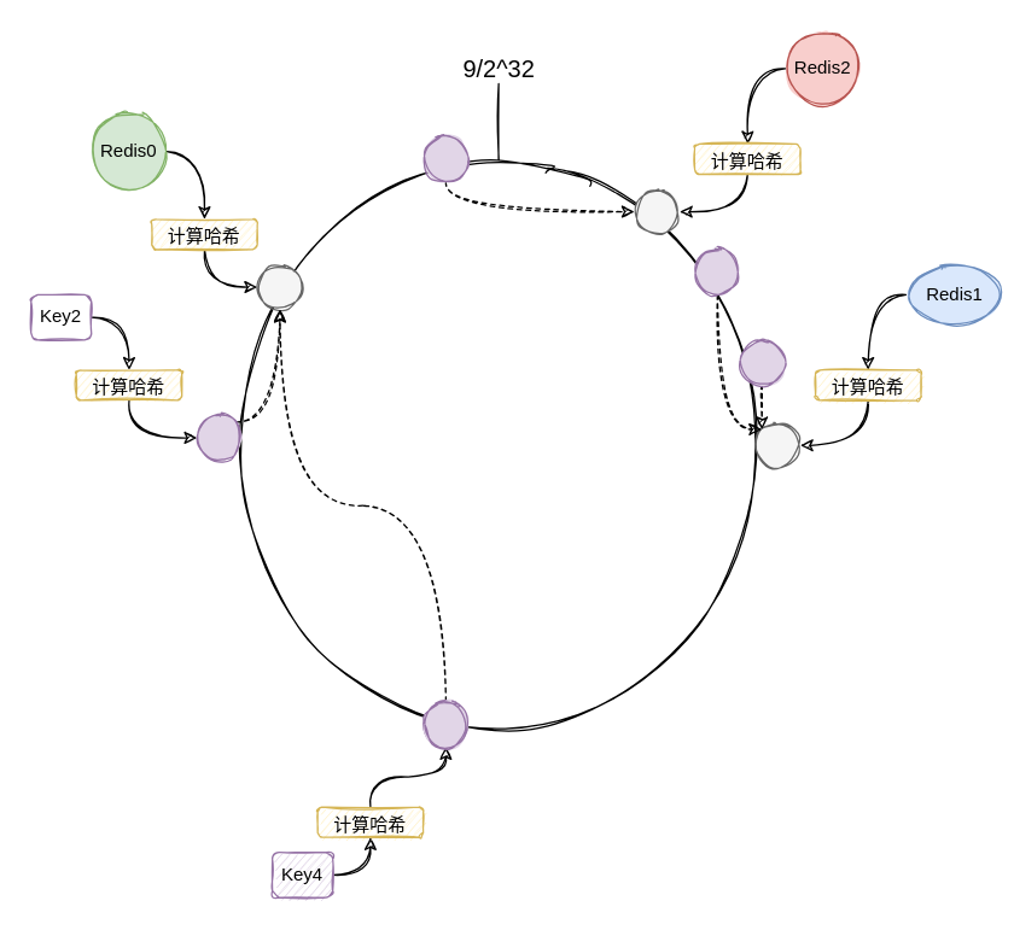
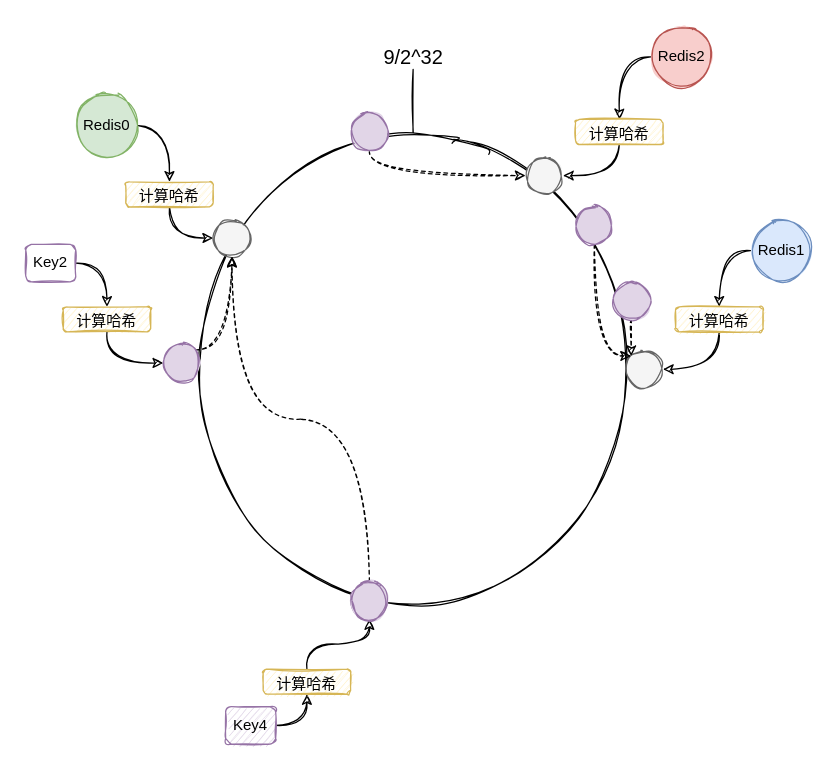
  <mxCell id="0" />
  <mxCell id="1" parent="0" />
  <mxCell id="2" style="edgeStyle=none;rounded=1;sketch=1;orthogonalLoop=1;jettySize=auto;html=1;endArrow=none;endFill=0;" edge="1" parent="1" source="3"><mxGeometry relative="1" as="geometry"><mxPoint x="330" y="55" as="targetPoint" /></mxGeometry></mxCell>
  <mxCell id="3" value="" style="ellipse;whiteSpace=wrap;html=1;aspect=fixed;sketch=1;rounded=1;" vertex="1" parent="1"><mxGeometry x="150" y="115" width="360" height="360" as="geometry" /></mxCell>
  <mxCell id="4" style="edgeStyle=orthogonalEdgeStyle;curved=1;rounded=1;sketch=1;orthogonalLoop=1;jettySize=auto;html=1;exitX=0;exitY=0.5;exitDx=0;exitDy=0;entryX=0.5;entryY=0;entryDx=0;entryDy=0;fontSize=12;endArrow=classic;endFill=1;" edge="1" parent="1" source="5" target="20"><mxGeometry relative="1" as="geometry" /></mxCell>
- <mxCell id="5" value="Redis1" style="ellipse;whiteSpace=wrap;html=1;aspect=fixed;rounded=1;sketch=1;shadow=0;strokeColor=#6c8ebf;fillStyle=solid;fillColor=#dae8fc;" parent="1" vertex="1"><mxGeometry x="600" y="175" width="65" height="40" as="geometry" /></mxCell>
+ <mxCell id="5" value="Redis1" style="ellipse;whiteSpace=wrap;html=1;aspect=fixed;rounded=1;sketch=1;shadow=0;strokeColor=#6c8ebf;fillStyle=solid;fillColor=#dae8fc;" parent="1" vertex="1"><mxGeometry x="600" y="175" width="50" height="50" as="geometry" /></mxCell>
  <mxCell id="6" style="edgeStyle=orthogonalEdgeStyle;curved=1;rounded=1;sketch=1;orthogonalLoop=1;jettySize=auto;html=1;exitX=0;exitY=0.5;exitDx=0;exitDy=0;entryX=0.5;entryY=0;entryDx=0;entryDy=0;fontSize=12;endArrow=classic;endFill=1;" edge="1" parent="1" source="7" target="18"><mxGeometry relative="1" as="geometry" /></mxCell>
  <mxCell id="7" value="Redis2" style="ellipse;whiteSpace=wrap;html=1;aspect=fixed;rounded=1;sketch=1;strokeColor=#b85450;fillStyle=solid;fillColor=#f8cecc;" parent="1" vertex="1"><mxGeometry x="520" y="20" width="50" height="50" as="geometry" /></mxCell>
  <mxCell id="8" value="&lt;font style=&quot;font-size: 16px;&quot;&gt;9/2^32&lt;/font&gt;" style="text;html=1;align=center;verticalAlign=middle;resizable=0;points=[];autosize=1;strokeColor=none;fillColor=none;" vertex="1" parent="1"><mxGeometry x="300" y="35" width="60" height="20" as="geometry" /></mxCell>
  <mxCell id="9" style="edgeStyle=orthogonalEdgeStyle;curved=1;rounded=1;sketch=1;orthogonalLoop=1;jettySize=auto;html=1;exitX=1;exitY=0.5;exitDx=0;exitDy=0;entryX=0.5;entryY=0;entryDx=0;entryDy=0;fontSize=12;endArrow=classic;endFill=1;" edge="1" parent="1" source="10" target="16"><mxGeometry relative="1" as="geometry" /></mxCell>
  <mxCell id="10" value="Redis0" style="ellipse;whiteSpace=wrap;html=1;aspect=fixed;rounded=1;sketch=1;strokeColor=#82b366;fillStyle=solid;fillColor=#d5e8d4;" vertex="1" parent="1"><mxGeometry x="60" y="75" width="50" height="50" as="geometry" /></mxCell>
  <mxCell id="11" value="" style="ellipse;whiteSpace=wrap;html=1;aspect=fixed;rounded=1;shadow=0;sketch=1;fontSize=16;strokeColor=#666666;fillStyle=solid;fillColor=#f5f5f5;fontColor=#333333;" vertex="1" parent="1"><mxGeometry x="170" y="175" width="30" height="30" as="geometry" /></mxCell>
  <mxCell id="12" value="" style="ellipse;whiteSpace=wrap;html=1;aspect=fixed;rounded=1;shadow=0;sketch=1;fontSize=16;strokeColor=#666666;fillStyle=solid;fillColor=#f5f5f5;fontColor=#333333;" vertex="1" parent="1"><mxGeometry x="420" y="125" width="30" height="30" as="geometry" /></mxCell>
  <mxCell id="13" value="" style="ellipse;whiteSpace=wrap;html=1;aspect=fixed;rounded=1;shadow=0;sketch=1;fontSize=16;strokeColor=#666666;fillStyle=solid;fillColor=#f5f5f5;fontColor=#333333;" vertex="1" parent="1"><mxGeometry x="500" y="280" width="30" height="30" as="geometry" /></mxCell>
  <mxCell id="14" style="edgeStyle=none;rounded=1;sketch=1;orthogonalLoop=1;jettySize=auto;html=1;exitX=1;exitY=0.5;exitDx=0;exitDy=0;fontSize=16;endArrow=none;endFill=0;" edge="1" parent="1" source="10" target="10"><mxGeometry relative="1" as="geometry" /></mxCell>
  <mxCell id="15" style="edgeStyle=orthogonalEdgeStyle;curved=1;rounded=1;sketch=1;orthogonalLoop=1;jettySize=auto;html=1;exitX=0.5;exitY=1;exitDx=0;exitDy=0;entryX=0;entryY=0.5;entryDx=0;entryDy=0;fontSize=12;endArrow=classic;endFill=1;" edge="1" parent="1" source="16" target="11"><mxGeometry relative="1" as="geometry" /></mxCell>
  <mxCell id="16" value="&lt;font style=&quot;font-size: 12px;&quot;&gt;计算哈希&lt;/font&gt;" style="rounded=1;whiteSpace=wrap;html=1;shadow=0;sketch=1;fontSize=16;strokeColor=#d6b656;fillColor=#fff2cc;" vertex="1" parent="1"><mxGeometry x="100" y="145" width="70" height="20" as="geometry" /></mxCell>
  <mxCell id="17" style="edgeStyle=orthogonalEdgeStyle;curved=1;rounded=1;sketch=1;orthogonalLoop=1;jettySize=auto;html=1;exitX=0.5;exitY=1;exitDx=0;exitDy=0;entryX=1;entryY=0.5;entryDx=0;entryDy=0;fontSize=12;endArrow=classic;endFill=1;" edge="1" parent="1" source="18" target="12"><mxGeometry relative="1" as="geometry" /></mxCell>
  <mxCell id="18" value="&lt;font style=&quot;font-size: 12px;&quot;&gt;计算哈希&lt;/font&gt;" style="rounded=1;whiteSpace=wrap;html=1;shadow=0;sketch=1;fontSize=16;strokeColor=#d6b656;fillColor=#fff2cc;" vertex="1" parent="1"><mxGeometry x="460" y="95" width="70" height="20" as="geometry" /></mxCell>
  <mxCell id="19" style="edgeStyle=orthogonalEdgeStyle;curved=1;rounded=1;sketch=1;orthogonalLoop=1;jettySize=auto;html=1;exitX=0.5;exitY=1;exitDx=0;exitDy=0;entryX=1;entryY=0.5;entryDx=0;entryDy=0;fontSize=12;endArrow=classic;endFill=1;" edge="1" parent="1" source="20" target="13"><mxGeometry relative="1" as="geometry" /></mxCell>
  <mxCell id="20" value="&lt;font style=&quot;font-size: 12px;&quot;&gt;计算哈希&lt;/font&gt;" style="rounded=1;whiteSpace=wrap;html=1;shadow=0;sketch=1;fontSize=16;strokeColor=#d6b656;fillColor=#fff2cc;" vertex="1" parent="1"><mxGeometry x="540" y="245" width="70" height="20" as="geometry" /></mxCell>
  <mxCell id="21" style="edgeStyle=orthogonalEdgeStyle;curved=1;rounded=1;sketch=1;orthogonalLoop=1;jettySize=auto;html=1;exitX=1;exitY=0.5;exitDx=0;exitDy=0;entryX=0.5;entryY=0;entryDx=0;entryDy=0;fontSize=12;endArrow=classic;endFill=1;" edge="1" parent="1" source="26" target="25"><mxGeometry relative="1" as="geometry"><mxPoint x="60" y="200" as="sourcePoint" /></mxGeometry></mxCell>
  <mxCell id="22" style="edgeStyle=orthogonalEdgeStyle;curved=1;rounded=1;sketch=1;orthogonalLoop=1;jettySize=auto;html=1;exitX=1;exitY=0;exitDx=0;exitDy=0;entryX=0.5;entryY=1;entryDx=0;entryDy=0;dashed=1;fontSize=12;endArrow=classic;endFill=1;" edge="1" parent="1" source="23" target="11"><mxGeometry relative="1" as="geometry" /></mxCell>
  <mxCell id="23" value="" style="ellipse;whiteSpace=wrap;html=1;aspect=fixed;rounded=1;shadow=0;sketch=1;fontSize=16;strokeColor=#9673a6;fillStyle=solid;fillColor=#e1d5e7;" vertex="1" parent="1"><mxGeometry x="130" y="275" width="30" height="30" as="geometry" /></mxCell>
  <mxCell id="24" style="edgeStyle=orthogonalEdgeStyle;curved=1;rounded=1;sketch=1;orthogonalLoop=1;jettySize=auto;html=1;exitX=0.5;exitY=1;exitDx=0;exitDy=0;entryX=0;entryY=0.5;entryDx=0;entryDy=0;fontSize=12;endArrow=classic;endFill=1;" edge="1" parent="1" source="25" target="23"><mxGeometry relative="1" as="geometry" /></mxCell>
  <mxCell id="25" value="&lt;font style=&quot;font-size: 12px;&quot;&gt;计算哈希&lt;/font&gt;" style="rounded=1;whiteSpace=wrap;html=1;shadow=0;sketch=1;fontSize=16;strokeColor=#d6b656;fillColor=#fff2cc;" vertex="1" parent="1"><mxGeometry x="50" y="245" width="70" height="20" as="geometry" /></mxCell>
  <mxCell id="26" value="&lt;span style=&quot;&quot;&gt;Key2&lt;/span&gt;" style="rounded=1;whiteSpace=wrap;html=1;shadow=0;sketch=1;fontSize=12;strokeColor=#9673a6;fillColor=#ffffff;" vertex="1" parent="1"><mxGeometry x="20" y="195" width="40" height="30" as="geometry" /></mxCell>
  <mxCell id="27" style="edgeStyle=orthogonalEdgeStyle;curved=1;rounded=1;sketch=1;orthogonalLoop=1;jettySize=auto;html=1;exitX=0.5;exitY=0;exitDx=0;exitDy=0;dashed=1;fontSize=12;endArrow=classic;endFill=1;" edge="1" parent="1" source="28" target="11"><mxGeometry relative="1" as="geometry" /></mxCell>
  <mxCell id="28" value="" style="ellipse;whiteSpace=wrap;html=1;aspect=fixed;rounded=1;shadow=0;sketch=1;fontSize=16;strokeColor=#9673A6;" vertex="1" parent="1"><mxGeometry x="280" y="465" width="30" height="30" as="geometry" /></mxCell>
  <mxCell id="29" style="edgeStyle=orthogonalEdgeStyle;curved=1;rounded=1;sketch=1;orthogonalLoop=1;jettySize=auto;html=1;exitX=1;exitY=0.5;exitDx=0;exitDy=0;entryX=0.5;entryY=1;entryDx=0;entryDy=0;fontSize=12;endArrow=classic;endFill=1;" edge="1" parent="1" source="32" target="31"><mxGeometry relative="1" as="geometry"><mxPoint x="220" y="510" as="sourcePoint" /></mxGeometry></mxCell>
  <mxCell id="30" style="edgeStyle=orthogonalEdgeStyle;curved=1;rounded=1;sketch=1;orthogonalLoop=1;jettySize=auto;html=1;exitX=0.5;exitY=0;exitDx=0;exitDy=0;entryX=0.5;entryY=1;entryDx=0;entryDy=0;fontSize=12;endArrow=classic;endFill=1;" edge="1" parent="1" source="31" target="28"><mxGeometry relative="1" as="geometry"><mxPoint x="290" y="600" as="targetPoint" /></mxGeometry></mxCell>
  <mxCell id="31" value="&lt;font style=&quot;font-size: 12px;&quot;&gt;计算哈希&lt;/font&gt;" style="rounded=1;whiteSpace=wrap;html=1;shadow=0;sketch=1;fontSize=16;strokeColor=#d6b656;fillColor=#fff2cc;" vertex="1" parent="1"><mxGeometry x="210" y="535" width="70" height="20" as="geometry" /></mxCell>
  <mxCell id="32" value="&lt;span style=&quot;&quot;&gt;Key4&lt;/span&gt;" style="rounded=1;whiteSpace=wrap;html=1;shadow=0;sketch=1;fontSize=12;strokeColor=#9673a6;fillColor=#e1d5e7;" vertex="1" parent="1"><mxGeometry x="180" y="565" width="40" height="30" as="geometry" /></mxCell>
  <mxCell id="33" style="edgeStyle=orthogonalEdgeStyle;curved=1;rounded=1;sketch=1;orthogonalLoop=1;jettySize=auto;html=1;exitX=0.5;exitY=1;exitDx=0;exitDy=0;entryX=0;entryY=0;entryDx=0;entryDy=0;dashed=1;fontSize=12;endArrow=classic;endFill=1;" edge="1" parent="1" source="34" target="13"><mxGeometry relative="1" as="geometry" /></mxCell>
  <mxCell id="34" value="" style="ellipse;whiteSpace=wrap;html=1;aspect=fixed;rounded=1;shadow=0;sketch=1;fontSize=16;strokeColor=#9673a6;fillStyle=solid;fillColor=#e1d5e7;" vertex="1" parent="1"><mxGeometry x="490" y="225" width="30" height="30" as="geometry" /></mxCell>
  <mxCell id="35" style="edgeStyle=orthogonalEdgeStyle;curved=1;rounded=1;sketch=1;orthogonalLoop=1;jettySize=auto;html=1;exitX=0.5;exitY=1;exitDx=0;exitDy=0;entryX=0;entryY=0;entryDx=0;entryDy=0;dashed=1;fontSize=12;endArrow=classic;endFill=1;" edge="1" parent="1" source="36" target="13"><mxGeometry relative="1" as="geometry"><Array as="points"><mxPoint x="475" y="284" /></Array></mxGeometry></mxCell>
  <mxCell id="36" value="" style="ellipse;whiteSpace=wrap;html=1;aspect=fixed;rounded=1;shadow=0;sketch=1;fontSize=16;strokeColor=#9673a6;fillStyle=solid;fillColor=#e1d5e7;" vertex="1" parent="1"><mxGeometry x="460" y="165" width="30" height="30" as="geometry" /></mxCell>
  <mxCell id="37" style="edgeStyle=orthogonalEdgeStyle;curved=1;rounded=1;sketch=1;orthogonalLoop=1;jettySize=auto;html=1;exitX=0.5;exitY=1;exitDx=0;exitDy=0;entryX=0;entryY=0.5;entryDx=0;entryDy=0;dashed=1;fontSize=12;endArrow=classic;endFill=1;" edge="1" parent="1" source="38" target="12"><mxGeometry relative="1" as="geometry" /></mxCell>
  <mxCell id="38" value="" style="ellipse;whiteSpace=wrap;html=1;aspect=fixed;rounded=1;shadow=0;sketch=1;fontSize=16;strokeColor=#9673a6;fillStyle=solid;fillColor=#e1d5e7;" vertex="1" parent="1"><mxGeometry x="280" y="90" width="30" height="30" as="geometry" /></mxCell>
  <mxCell id="39" value="" style="ellipse;whiteSpace=wrap;html=1;aspect=fixed;rounded=1;shadow=0;sketch=1;fontSize=16;strokeColor=#9673a6;fillStyle=solid;fillColor=#e1d5e7;" vertex="1" parent="1"><mxGeometry x="280" y="465" width="30" height="30" as="geometry" /></mxCell>
